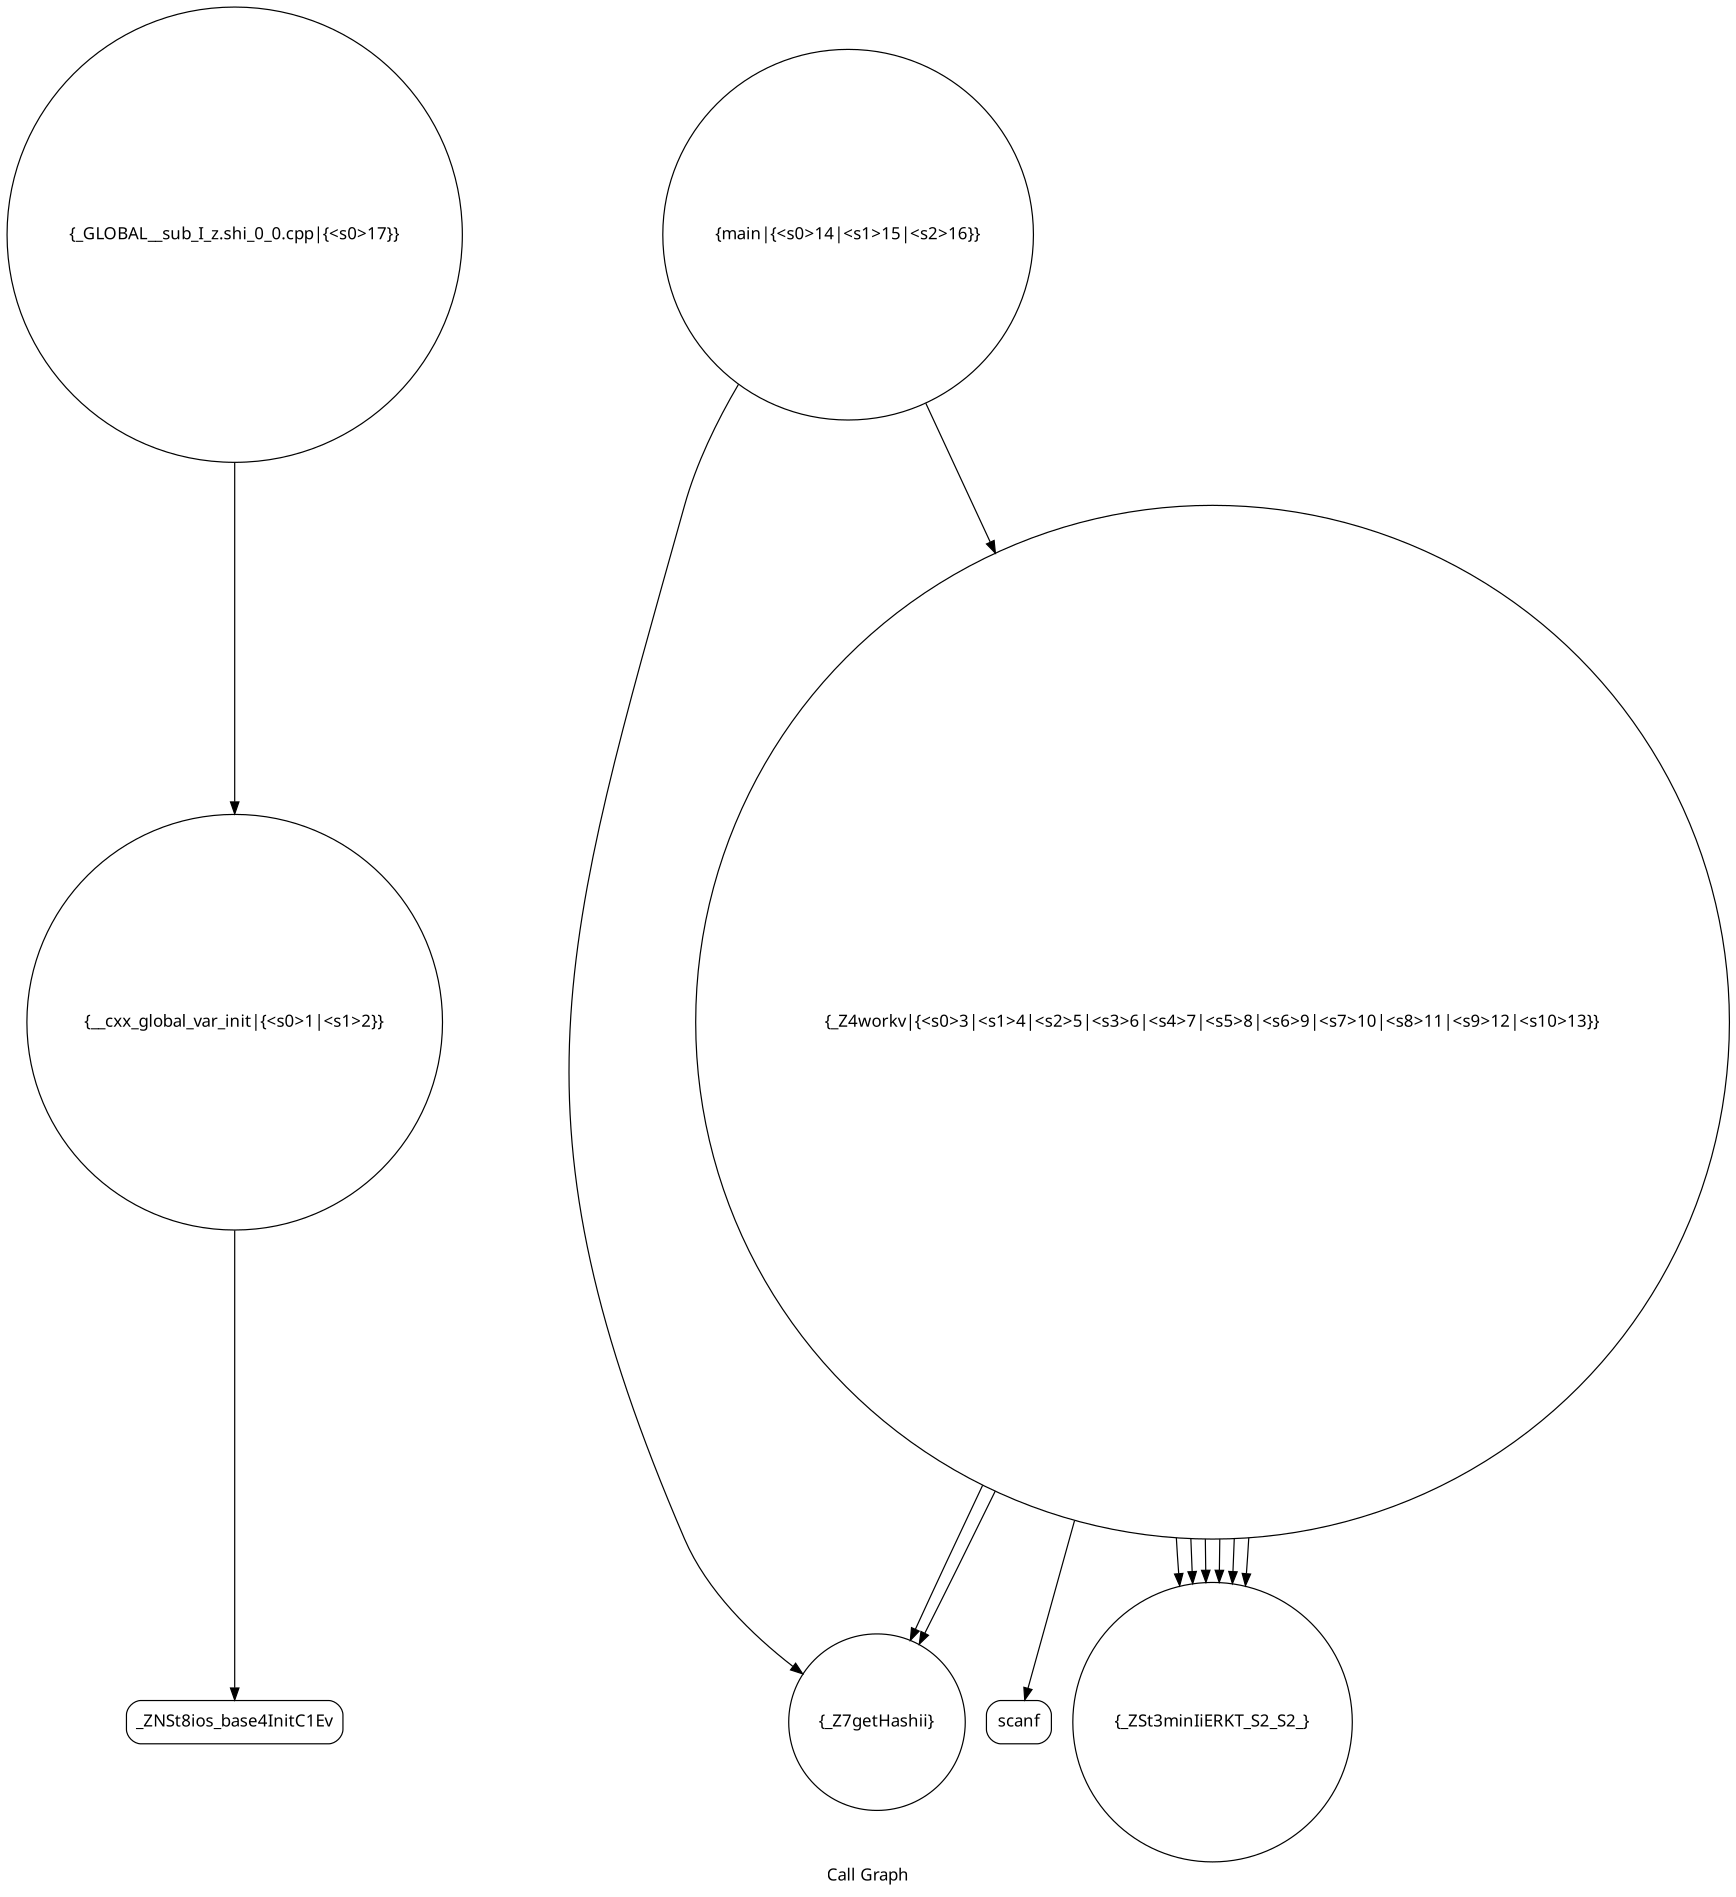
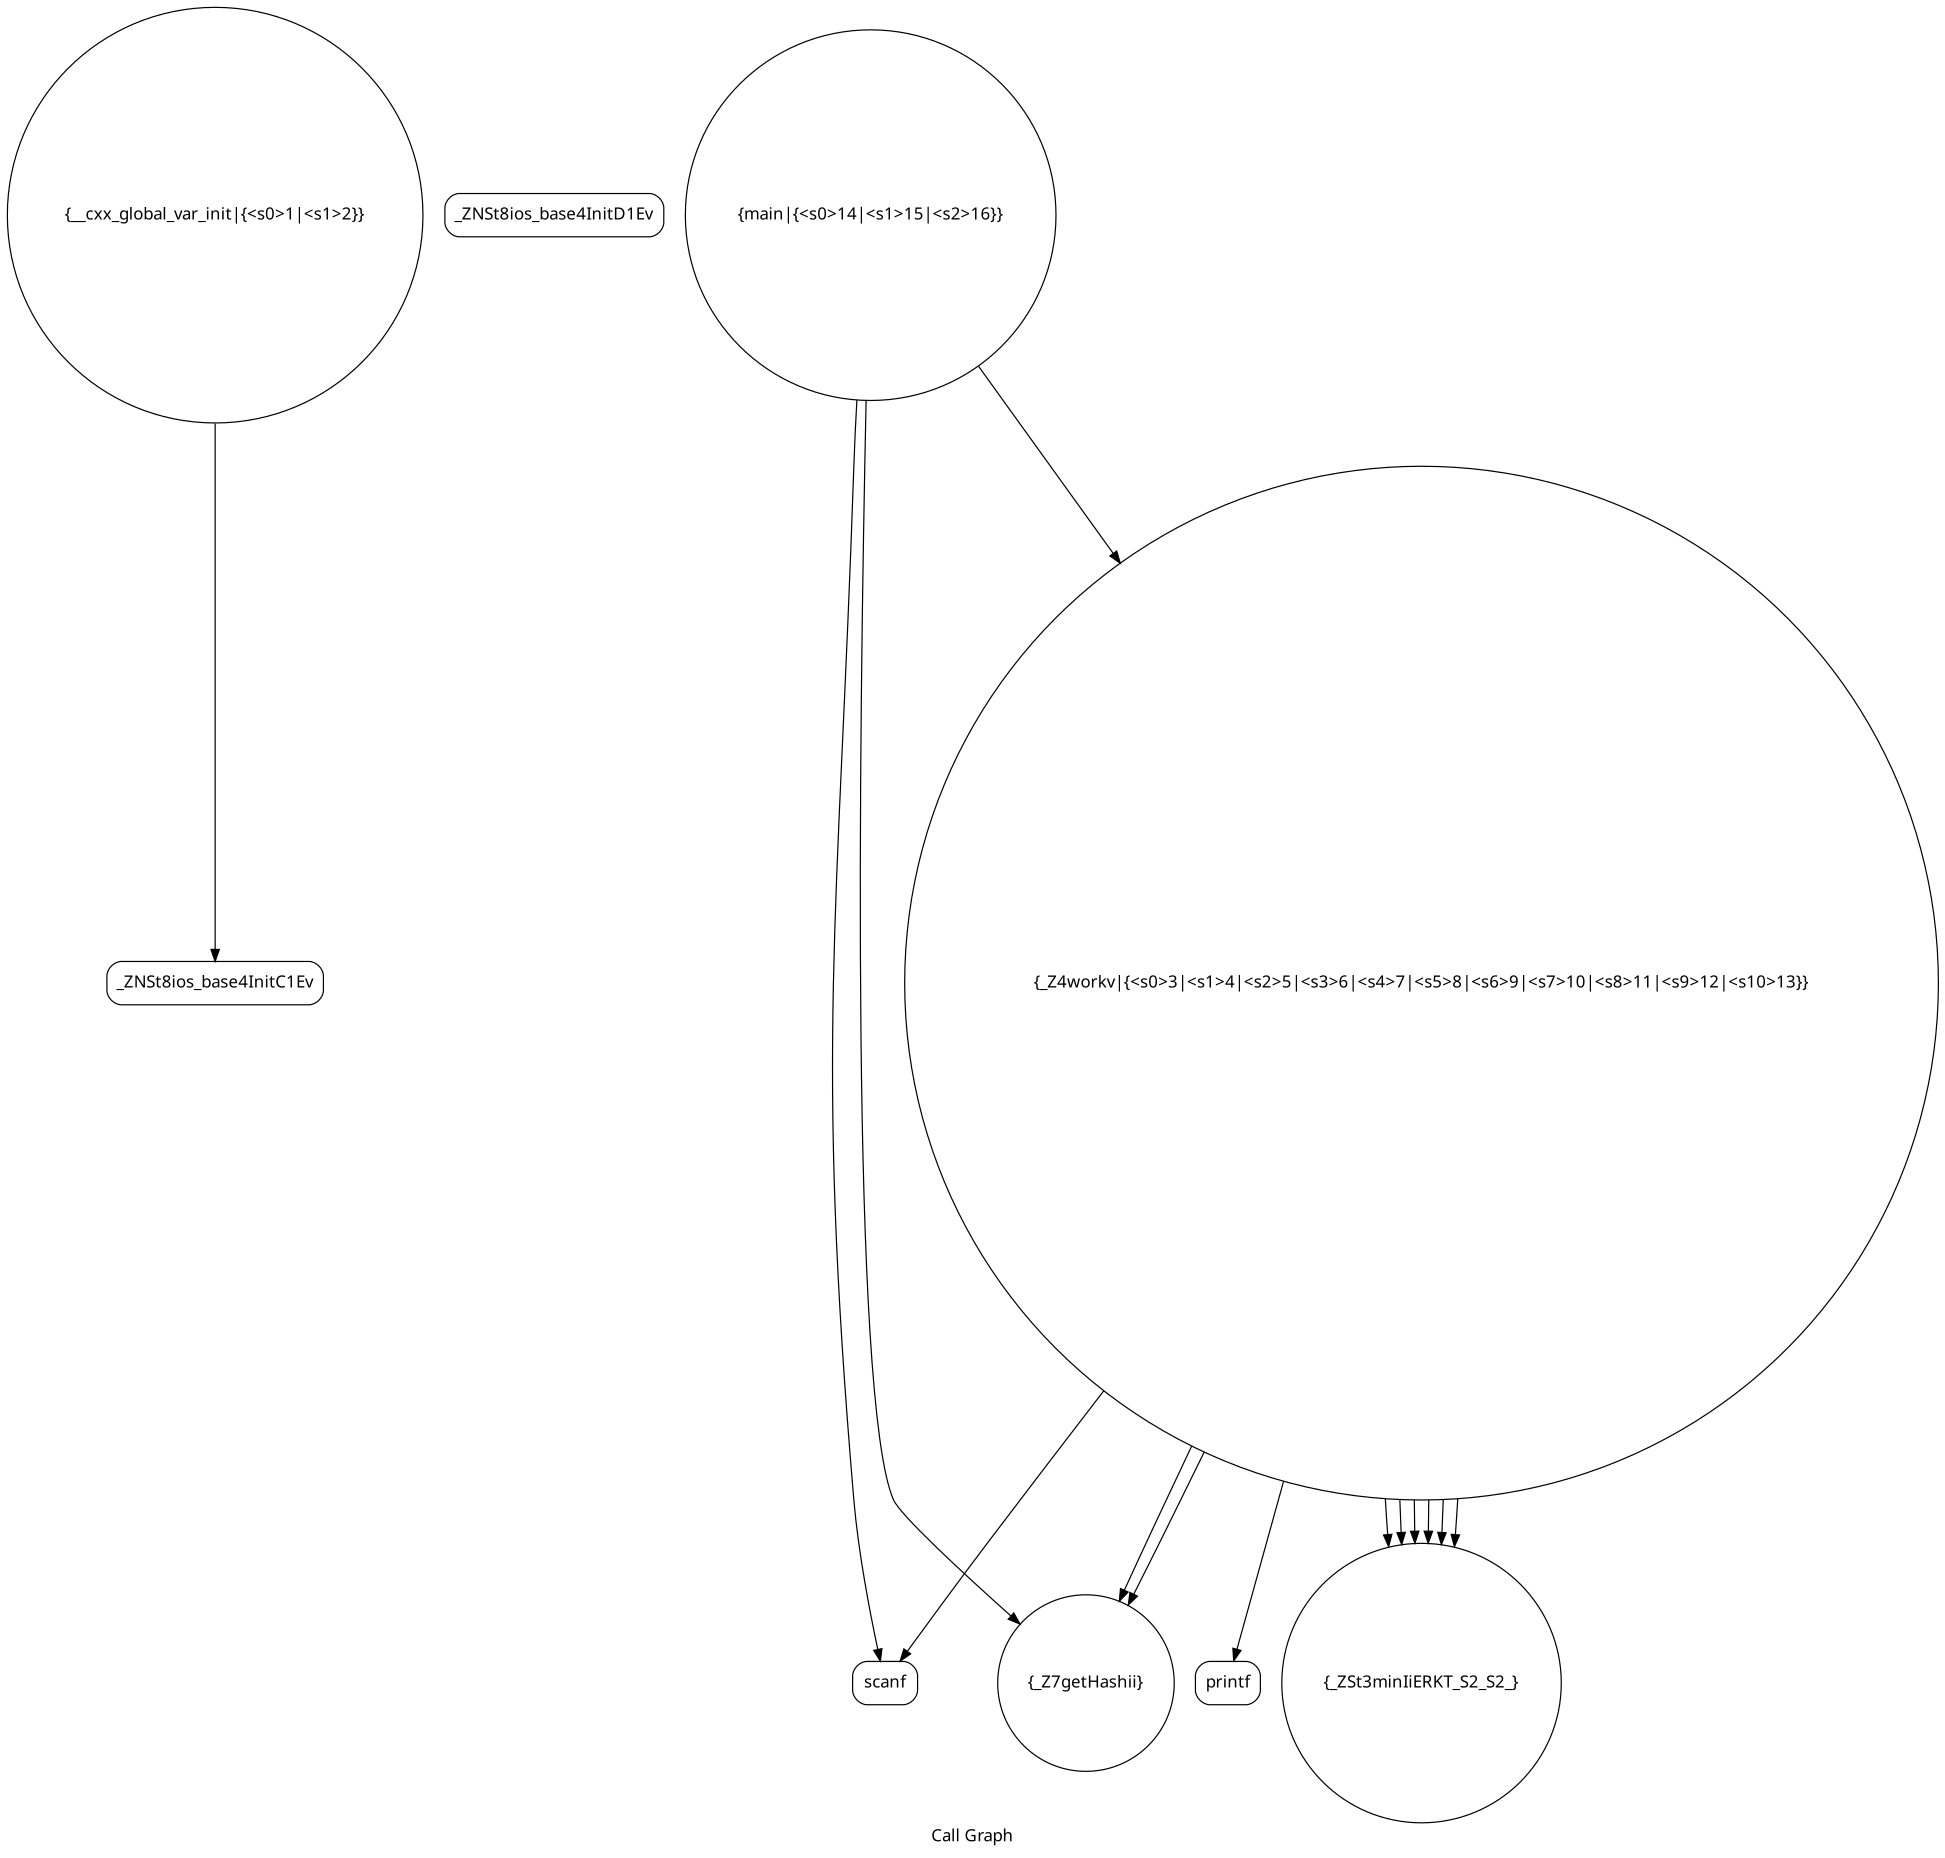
  digraph {
    fontname="Noto Sans"
    label="Call Graph"
    node [fontname="Noto Sans" shape=circle]
    edge [color=black fontname="Noto Sans" tailport=s0]
    n1 [label="{__cxx_global_var_init|{<s0>1|<s1>2}}"]
    n2 [label="{_ZNSt8ios_base4InitC1Ev}" shape=Mrecord]
+   n3 [label="{_ZNSt8ios_base4InitD1Ev}" shape=Mrecord]
+   n4 [label="{printf}" shape=Mrecord]
    n5 [label="{_Z7getHashii}"]
-   n6 [label="{_GLOBAL__sub_I_z.shi_0_0.cpp|{<s0>17}}"]
    n7 [label="{scanf}" shape=Mrecord]
    n8 [label="{_ZSt3minIiERKT_S2_S2_}"]
    n9 [label="{main|{<s0>14|<s1>15|<s2>16}}"]
    n10 [label="{_Z4workv|{<s0>3|<s1>4|<s2>5|<s3>6|<s4>7|<s5>8|<s6>9|<s7>10|<s8>11|<s9>12|<s10>13}}"]
    n1 -> n2
-   n6 -> n1
    n9 -> n5 [tailport=s1]
+   n9 -> n7
    n9 -> n10 [tailport=s2]
+   n10 -> n4 [tailport=s10]
    n10 -> n5 [tailport=s5]
    n10 -> n5 [tailport=s6]
    n10 -> n7
    n10 -> n8 [tailport=s2]
    n10 -> n8 [tailport=s3]
    n10 -> n8 [tailport=s4]
    n10 -> n8 [tailport=s7]
    n10 -> n8 [tailport=s8]
    n10 -> n8 [tailport=s9]
  }
